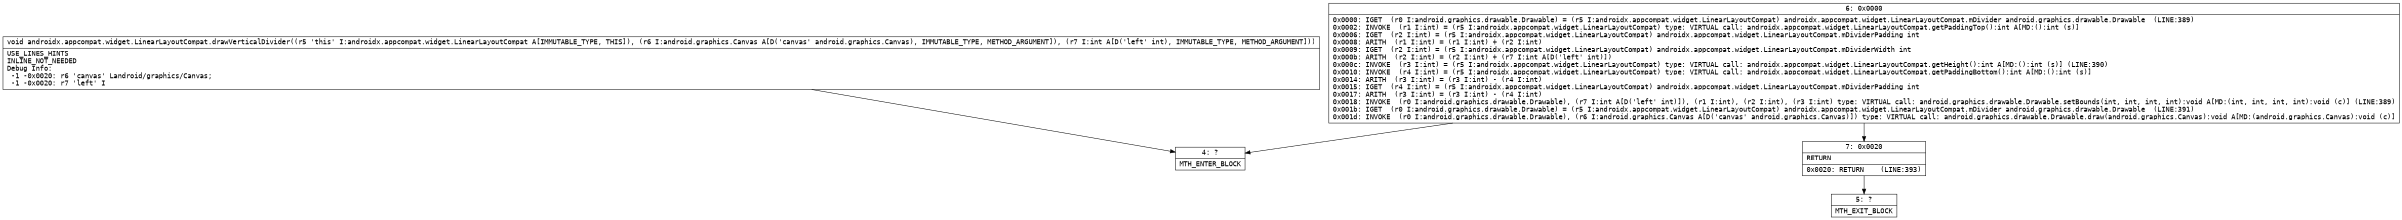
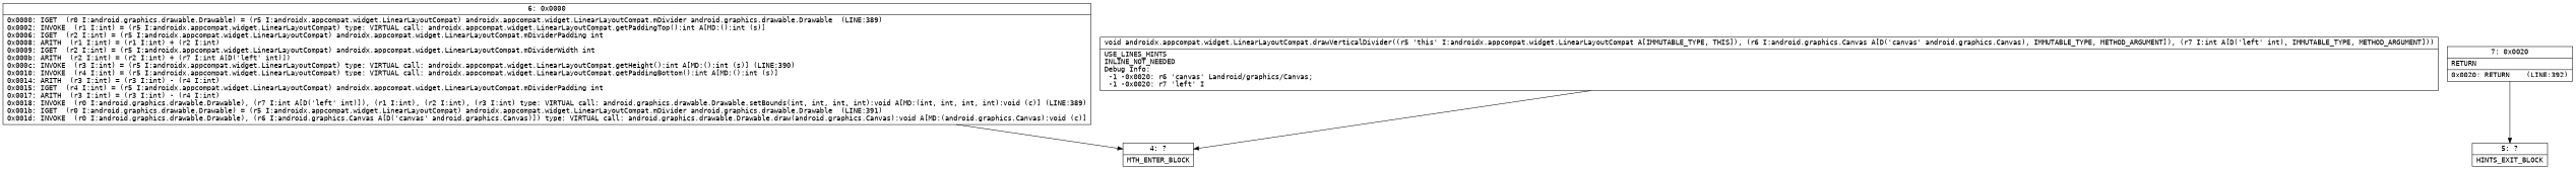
  digraph {
    fontname="DejaVu Sans Mono"
    node [fontname="DejaVu Sans Mono" shape=record]
    edge [fontname="DejaVu Sans Mono"]
    n1 [label="{4\:\ ?|MTH_ENTER_BLOCK\l}"]
    n2 [label="{6\:\ 0x0000|0x0000: IGET  (r0 I:android.graphics.drawable.Drawable) = (r5 I:androidx.appcompat.widget.LinearLayoutCompat) androidx.appcompat.widget.LinearLayoutCompat.mDivider android.graphics.drawable.Drawable  (LINE:389)\l0x0002: INVOKE  (r1 I:int) = (r5 I:androidx.appcompat.widget.LinearLayoutCompat) type: VIRTUAL call: androidx.appcompat.widget.LinearLayoutCompat.getPaddingTop():int A[MD:():int (s)]\l0x0006: IGET  (r2 I:int) = (r5 I:androidx.appcompat.widget.LinearLayoutCompat) androidx.appcompat.widget.LinearLayoutCompat.mDividerPadding int \l0x0008: ARITH  (r1 I:int) = (r1 I:int) + (r2 I:int) \l0x0009: IGET  (r2 I:int) = (r5 I:androidx.appcompat.widget.LinearLayoutCompat) androidx.appcompat.widget.LinearLayoutCompat.mDividerWidth int \l0x000b: ARITH  (r2 I:int) = (r2 I:int) + (r7 I:int A[D('left' int)]) \l0x000c: INVOKE  (r3 I:int) = (r5 I:androidx.appcompat.widget.LinearLayoutCompat) type: VIRTUAL call: androidx.appcompat.widget.LinearLayoutCompat.getHeight():int A[MD:():int (s)] (LINE:390)\l0x0010: INVOKE  (r4 I:int) = (r5 I:androidx.appcompat.widget.LinearLayoutCompat) type: VIRTUAL call: androidx.appcompat.widget.LinearLayoutCompat.getPaddingBottom():int A[MD:():int (s)]\l0x0014: ARITH  (r3 I:int) = (r3 I:int) \- (r4 I:int) \l0x0015: IGET  (r4 I:int) = (r5 I:androidx.appcompat.widget.LinearLayoutCompat) androidx.appcompat.widget.LinearLayoutCompat.mDividerPadding int \l0x0017: ARITH  (r3 I:int) = (r3 I:int) \- (r4 I:int) \l0x0018: INVOKE  (r0 I:android.graphics.drawable.Drawable), (r7 I:int A[D('left' int)]), (r1 I:int), (r2 I:int), (r3 I:int) type: VIRTUAL call: android.graphics.drawable.Drawable.setBounds(int, int, int, int):void A[MD:(int, int, int, int):void (c)] (LINE:389)\l0x001b: IGET  (r0 I:android.graphics.drawable.Drawable) = (r5 I:androidx.appcompat.widget.LinearLayoutCompat) androidx.appcompat.widget.LinearLayoutCompat.mDivider android.graphics.drawable.Drawable  (LINE:391)\l0x001d: INVOKE  (r0 I:android.graphics.drawable.Drawable), (r6 I:android.graphics.Canvas A[D('canvas' android.graphics.Canvas)]) type: VIRTUAL call: android.graphics.drawable.Drawable.draw(android.graphics.Canvas):void A[MD:(android.graphics.Canvas):void (c)]\l}"]
-   n3 [label="{7\:\ 0x0020|RETURN\l|0x0020: RETURN    (LINE:393)\l}"]
-   n4 [label="{5\:\ ?|MTH_EXIT_BLOCK\l}"]
+   n3 [label="{7\:\ 0x0020|RETURN\l|0x0020: RETURN    (LINE:392)\l}"]
+   n4 [label="{5\:\ ?|HINTS_EXIT_BLOCK\l}"]
    n5 [label="{void androidx.appcompat.widget.LinearLayoutCompat.drawVerticalDivider((r5 'this' I:androidx.appcompat.widget.LinearLayoutCompat A[IMMUTABLE_TYPE, THIS]), (r6 I:android.graphics.Canvas A[D('canvas' android.graphics.Canvas), IMMUTABLE_TYPE, METHOD_ARGUMENT]), (r7 I:int A[D('left' int), IMMUTABLE_TYPE, METHOD_ARGUMENT]))  | USE_LINES_HINTS\lINLINE_NOT_NEEDED\lDebug Info:\l  \-1 \-0x0020: r6 'canvas' Landroid\/graphics\/Canvas;\l  \-1 \-0x0020: r7 'left' I\l}"]
    n2 -> n1
-   n2 -> n3
    n3 -> n4
    n5 -> n1
  }
